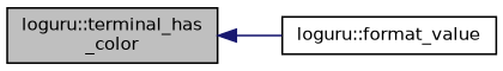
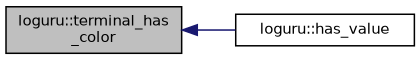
  digraph {
    rankdir=LR
    node [color=black fontname=Helvetica fontsize=10 shape=record style=filled]
    n1 [fillcolor=grey75 fontcolor=black height=0.2 label="loguru::terminal_has\l_color" width=0.4]
-   n2 [fillcolor=white height=0.2 label="loguru::format_value" width=0.4]
+   n2 [fillcolor=white height=0.2 label="loguru::has_value" width=0.4]
    n1 -> n2 [color=midnightblue dir=back fontname=Helvetica fontsize=10 labelfontname=Helvetica labelfontsize=10 style=solid]
  }
